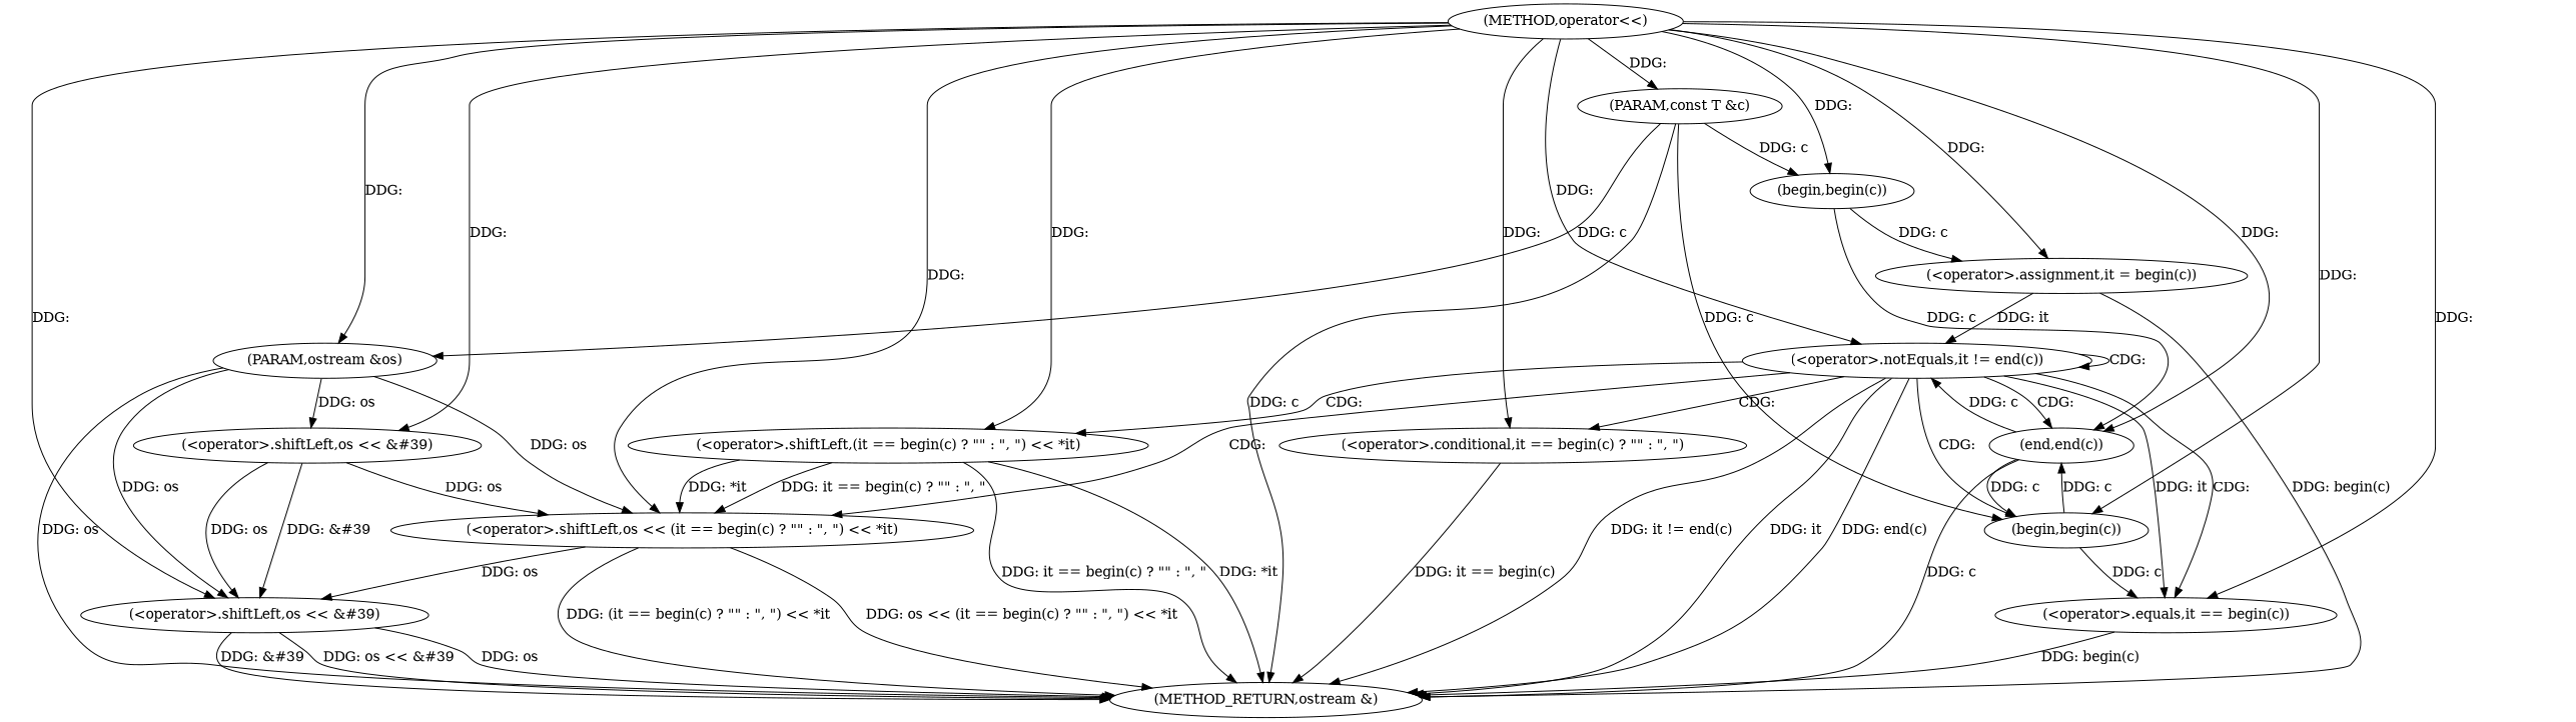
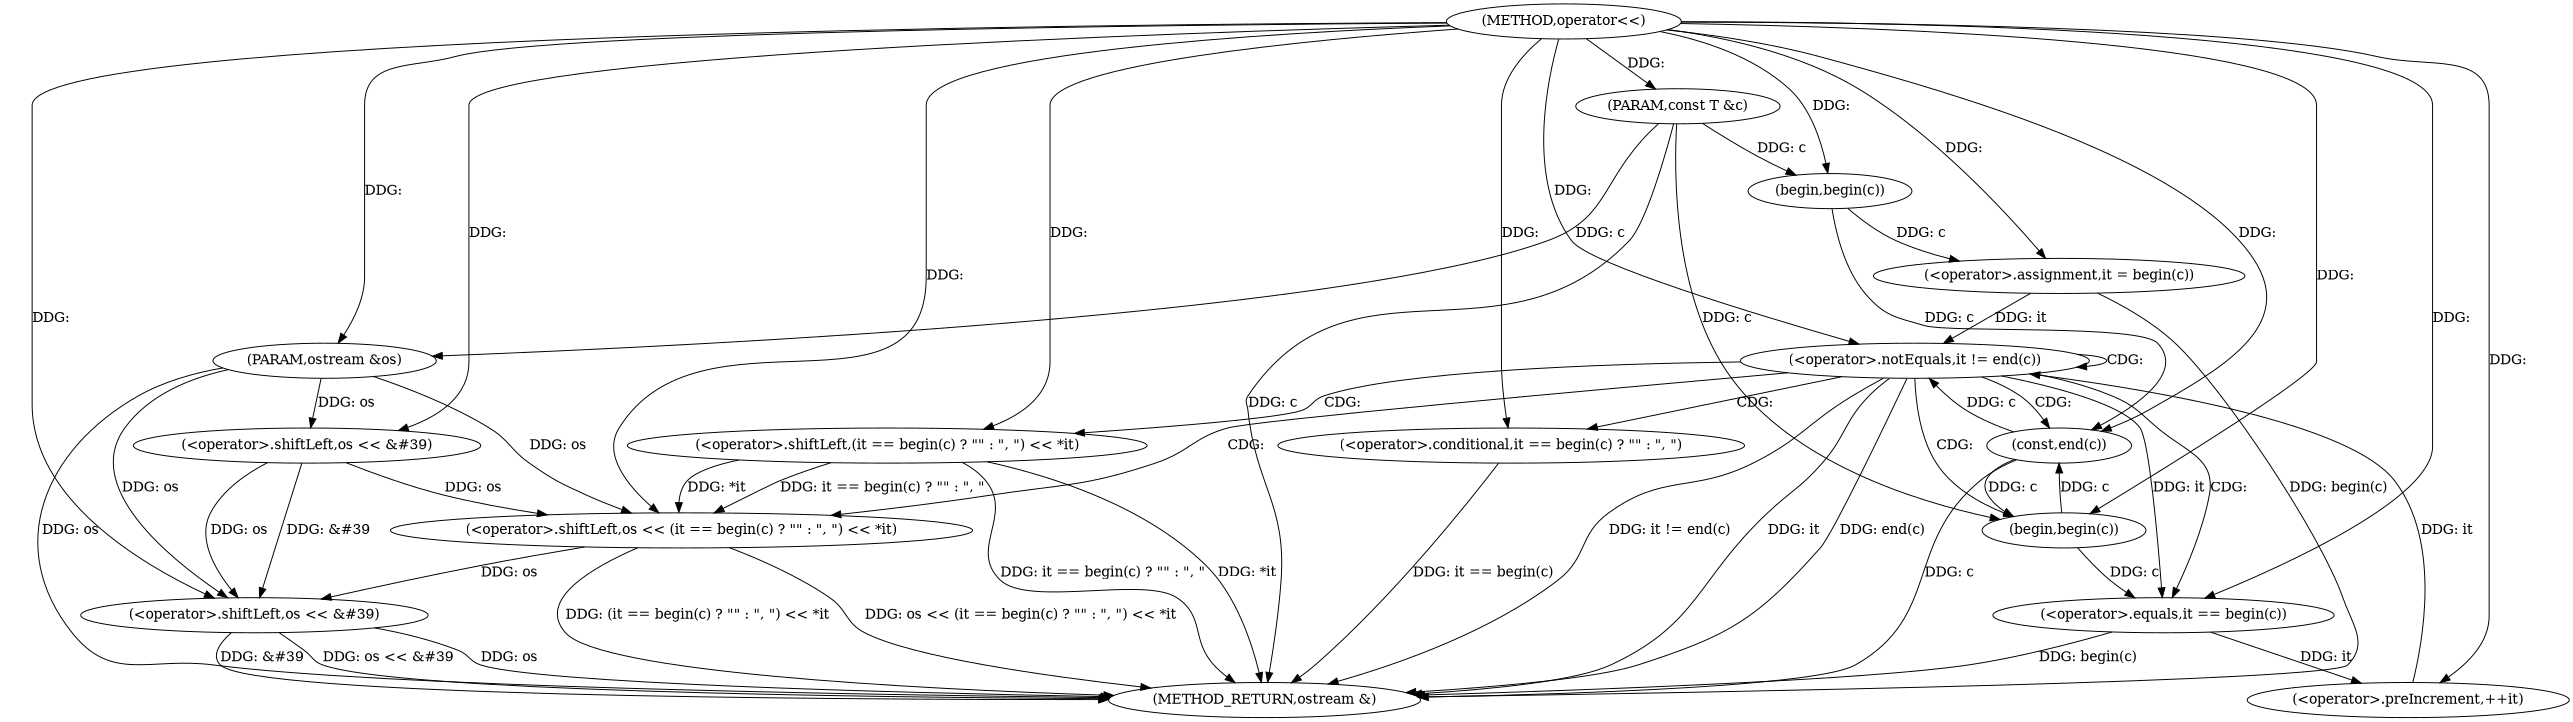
  digraph {
    n1 [label="(METHOD,operator<<)"]
    n2 [label="(PARAM,ostream &os)"]
    n3 [label="(PARAM,const T &c)"]
    n4 [label="(<operator>.shiftLeft,os << &#39)"]
    n5 [label="(<operator>.assignment,it = begin(c))"]
    n6 [label="(<operator>.notEquals,it != end(c))"]
+   n7 [label="(<operator>.preIncrement,++it)"]
    n8 [label="(<operator>.shiftLeft,os << (it == begin(c) ? \"\" : \", \") << *it)"]
    n9 [label="(<operator>.shiftLeft,os << &#39)"]
    n10 [label="(begin,begin(c))"]
-   n11 [label="(end,end(c))"]
+   n11 [label="(const,end(c))"]
    n12 [label="(<operator>.shiftLeft,(it == begin(c) ? \"\" : \", \") << *it)"]
    n13 [label="(<operator>.conditional,it == begin(c) ? \"\" : \", \")"]
    n14 [label="(<operator>.equals,it == begin(c))"]
    n15 [label="(begin,begin(c))"]
    n16 [label="(METHOD_RETURN,ostream &)"]
    n1 -> n2 [label="DDG: "]
    n1 -> n3 [label="DDG: "]
    n1 -> n4 [label="DDG: "]
    n1 -> n5 [label="DDG: "]
    n1 -> n6 [label="DDG: "]
+   n1 -> n7 [label="DDG: "]
    n1 -> n8 [label="DDG: "]
    n1 -> n9 [label="DDG: "]
    n1 -> n10 [label="DDG: "]
    n1 -> n11 [label="DDG: "]
    n1 -> n12 [label="DDG: "]
    n1 -> n13 [label="DDG: "]
    n1 -> n14 [label="DDG: "]
    n1 -> n15 [label="DDG: "]
    n2 -> n4 [label="DDG: os"]
    n2 -> n8 [label="DDG: os"]
    n2 -> n9 [label="DDG: os"]
    n2 -> n16 [label="DDG: os"]
    n3 -> n2 [label="DDG: c"]
    n3 -> n10 [label="DDG: c"]
    n3 -> n15 [label="DDG: c"]
    n3 -> n16 [label="DDG: c"]
    n4 -> n8 [label="DDG: os"]
    n4 -> n9 [label="DDG: os"]
    n4 -> n9 [label="DDG: &#39"]
    n5 -> n6 [label="DDG: it"]
    n5 -> n16 [label="DDG: begin(c)"]
    n6 -> n6 [label="CDG: "]
    n6 -> n8 [label="CDG: "]
    n6 -> n11 [label="CDG: "]
    n6 -> n12 [label="CDG: "]
    n6 -> n13 [label="CDG: "]
    n6 -> n14 [label="DDG: it"]
    n6 -> n14 [label="CDG: "]
    n6 -> n15 [label="CDG: "]
    n6 -> n16 [label="DDG: it"]
    n6 -> n16 [label="DDG: end(c)"]
    n6 -> n16 [label="DDG: it != end(c)"]
+   n7 -> n6 [label="DDG: it"]
    n8 -> n9 [label="DDG: os"]
    n8 -> n16 [label="DDG: (it == begin(c) ? \"\" : \", \") << *it"]
    n8 -> n16 [label="DDG: os << (it == begin(c) ? \"\" : \", \") << *it"]
    n9 -> n16 [label="DDG: os"]
    n9 -> n16 [label="DDG: &#39"]
    n9 -> n16 [label="DDG: os << &#39"]
    n10 -> n5 [label="DDG: c"]
    n10 -> n11 [label="DDG: c"]
    n11 -> n6 [label="DDG: c"]
    n11 -> n15 [label="DDG: c"]
    n11 -> n16 [label="DDG: c"]
    n12 -> n8 [label="DDG: it == begin(c) ? \"\" : \", \""]
    n12 -> n8 [label="DDG: *it"]
    n12 -> n16 [label="DDG: it == begin(c) ? \"\" : \", \""]
    n12 -> n16 [label="DDG: *it"]
    n13 -> n16 [label="DDG: it == begin(c)"]
+   n14 -> n7 [label="DDG: it"]
    n14 -> n16 [label="DDG: begin(c)"]
    n15 -> n11 [label="DDG: c"]
    n15 -> n14 [label="DDG: c"]
  }
